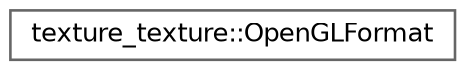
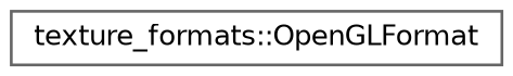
  digraph {
    rankdir=LR
-   n1 [color=grey40 fillcolor=white fontname=Helvetica fontsize=10 height=0.2 label="texture_texture::OpenGLFormat" shape=box style=filled width=0.4]
+   n1 [color=grey40 fillcolor=white fontname=Helvetica fontsize=10 height=0.2 label="texture_formats::OpenGLFormat" shape=box style=filled width=0.4]
  }
